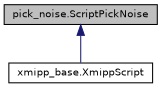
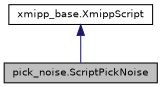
  digraph {
    node [color=black fontname=Helvetica fontsize=10 shape=record style=filled]
    n1 [fillcolor=grey75 fontcolor=black height=0.2 label="pick_noise.ScriptPickNoise" width=0.4]
    n2 [fillcolor=white height=0.2 label="xmipp_base.XmippScript" width=0.4]
-   n1 -> n2 [color=midnightblue dir=back fontname=Helvetica fontsize=10 labelfontname=Helvetica labelfontsize=10 style=solid]
+   n2 -> n1 [color=midnightblue dir=back fontname=Helvetica fontsize=10 labelfontname=Helvetica labelfontsize=10 style=solid]
  }
